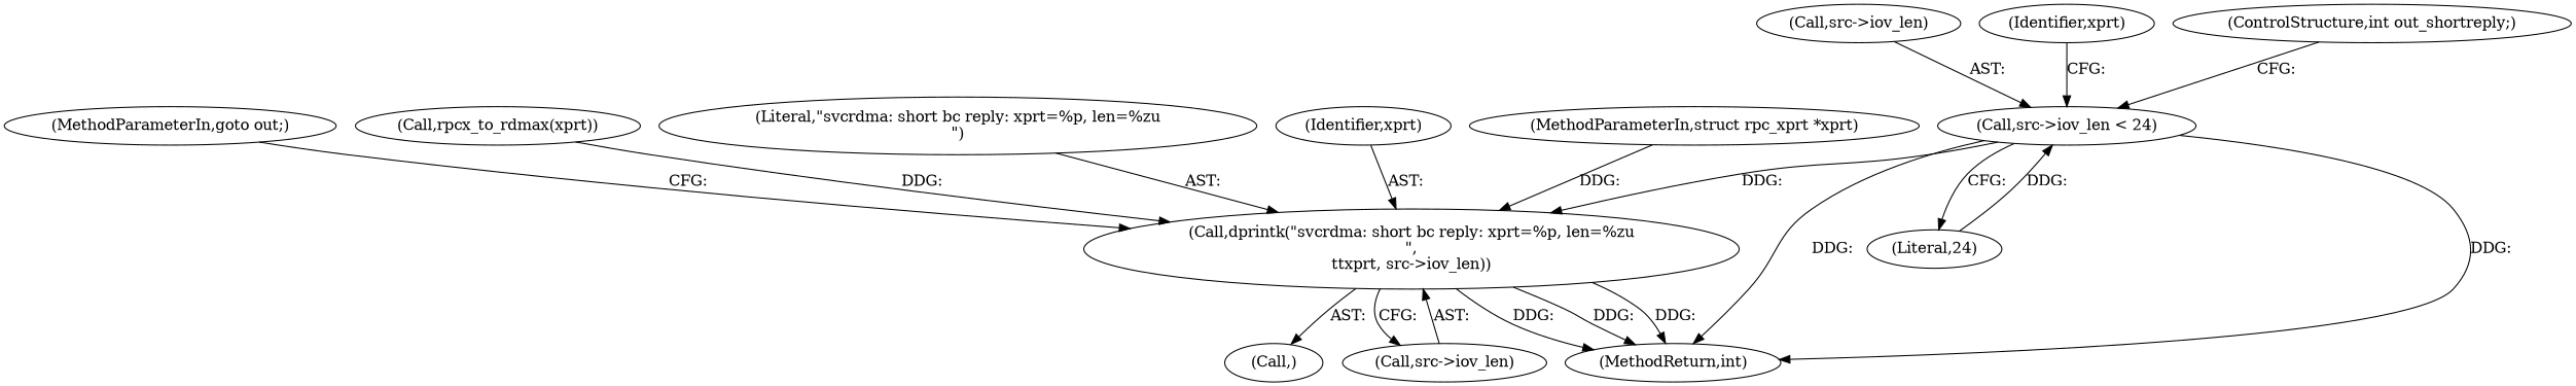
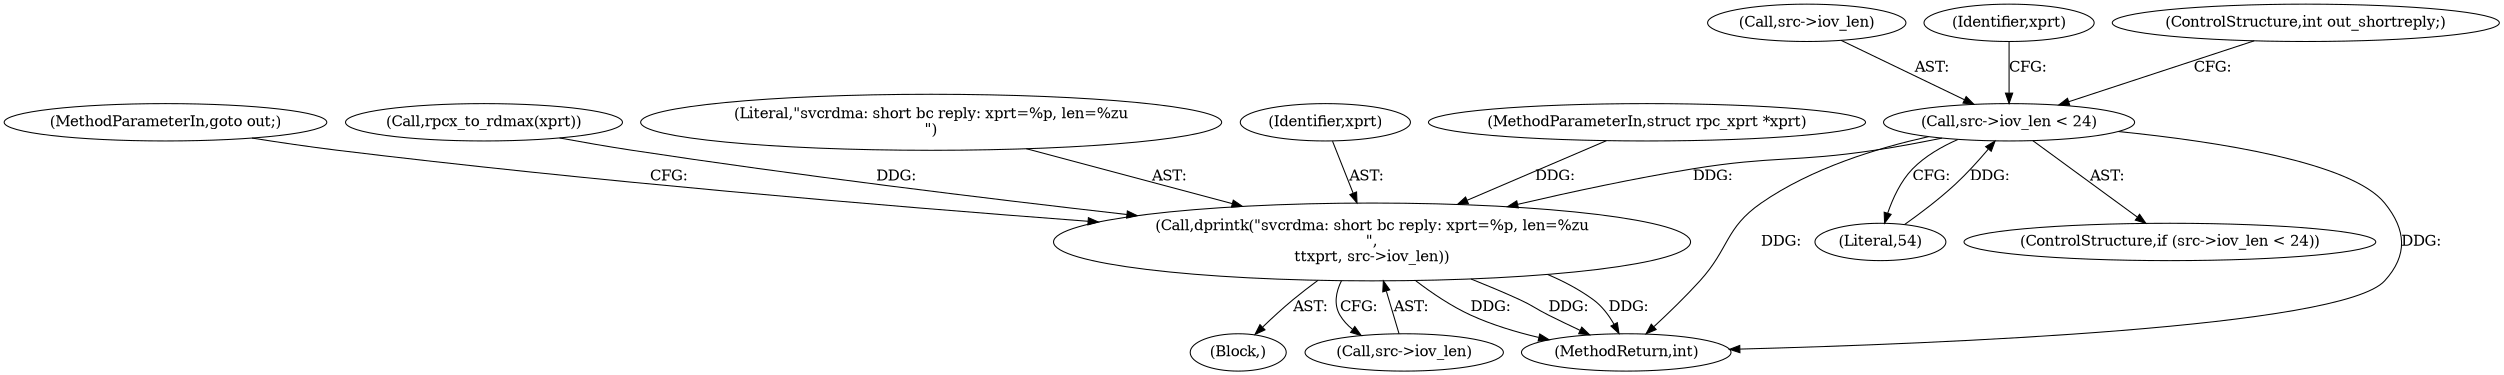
  digraph {
    n1 [label="(Call,src->iov_len < 24)"]
    n2 [label="(Call,dprintk(\"svcrdma: short bc reply: xprt=%p, len=%zu\n\",\n\t\txprt, src->iov_len))"]
-   n3 [label="(Literal,24)"]
+   n3 [label="(Literal,54)"]
+   n4 [label="(ControlStructure,if (src->iov_len < 24))"]
    n5 [label="(MethodReturn,int)"]
-   n6 [label="(Call,)"]
+   n6 [label="(Block,)"]
    n7 [label="(Call,src->iov_len)"]
    n8 [label="(MethodParameterIn,goto out;)"]
    n9 [label="(Call,rpcx_to_rdmax(xprt))"]
    n10 [label="(Literal,\"svcrdma: short bc reply: xprt=%p, len=%zu\n\")"]
    n11 [label="(Identifier,xprt)"]
    n12 [label="(MethodParameterIn,struct rpc_xprt *xprt)"]
    n13 [label="(Call,src->iov_len)"]
    n14 [label="(Identifier,xprt)"]
    n15 [label="(ControlStructure,int out_shortreply;)"]
    n1 -> n2 [label="DDG: "]
    n1 -> n3 [label="CFG: "]
+   n1 -> n4 [label="AST: "]
    n1 -> n5 [label="DDG: "]
    n1 -> n5 [label="DDG: "]
    n2 -> n5 [label="DDG: "]
    n2 -> n5 [label="DDG: "]
    n2 -> n5 [label="DDG: "]
    n2 -> n6 [label="AST: "]
    n2 -> n7 [label="CFG: "]
    n3 -> n1 [label="DDG: "]
    n7 -> n2 [label="AST: "]
    n8 -> n2 [label="CFG: "]
    n9 -> n2 [label="DDG: "]
    n10 -> n2 [label="AST: "]
    n11 -> n2 [label="AST: "]
    n12 -> n2 [label="DDG: "]
    n13 -> n1 [label="AST: "]
    n14 -> n1 [label="CFG: "]
    n15 -> n1 [label="CFG: "]
  }
